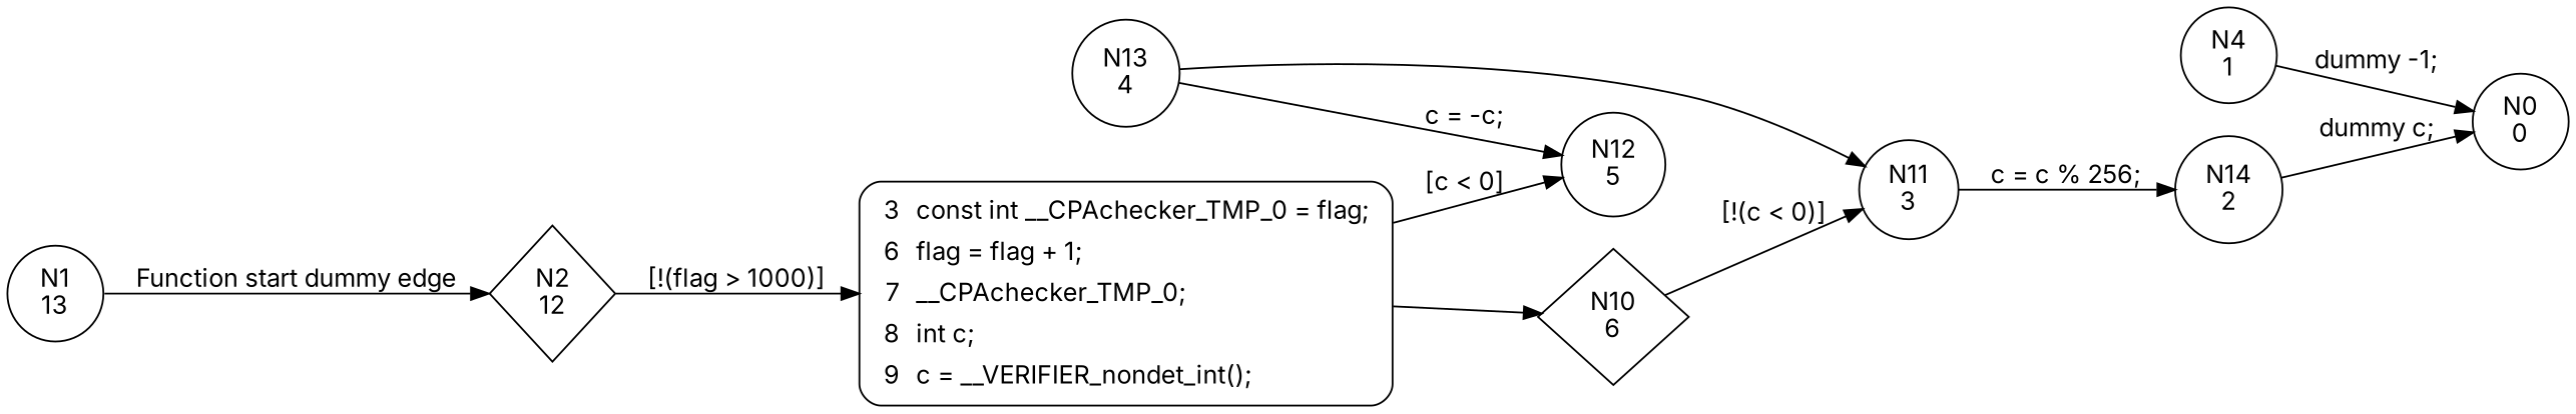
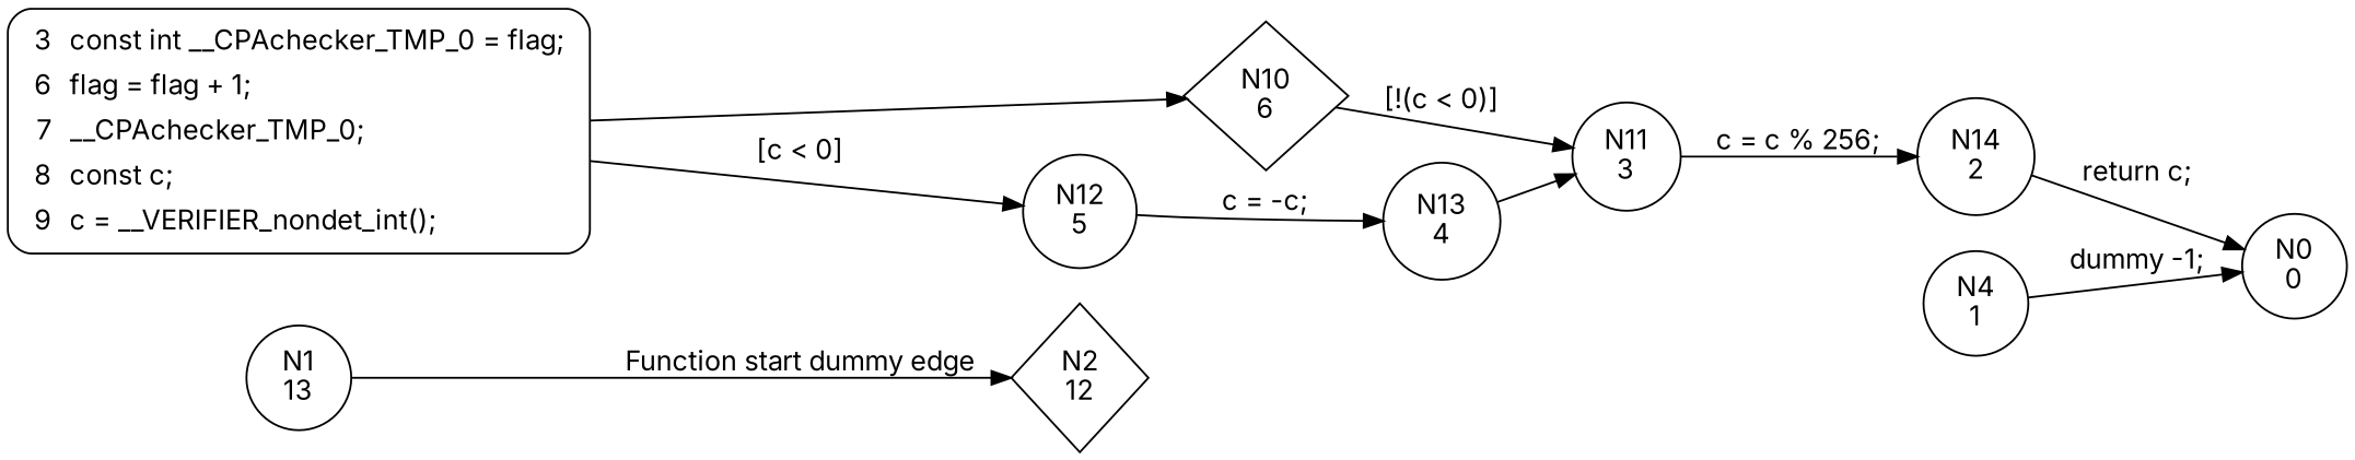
  digraph {
    fontname=Inter
    rankdir=LR
    node [fontname=Inter shape=circle]
    edge [fontname=Inter]
    n1 [label="N2\n12" shape=diamond]
-   n2 [fillcolor=white label=<<table border="0" cellborder="0" cellpadding="3" bgcolor="white"><tr><td align="right">3</td><td align="left">const int __CPAchecker_TMP_0 = flag;</td></tr><tr><td align="right">6</td><td align="left">flag = flag + 1;</td></tr><tr><td align="right">7</td><td align="left">__CPAchecker_TMP_0;</td></tr><tr><td align="right">8</td><td align="left">int c;</td></tr><tr><td align="right">9</td><td align="left">c = __VERIFIER_nondet_int();</td></tr></table>> penwidth=1 shape=Mrecord style="filled,bold"]
+   n2 [fillcolor=white label=<<table border="0" cellborder="0" cellpadding="3" bgcolor="white"><tr><td align="right">3</td><td align="left">const int __CPAchecker_TMP_0 = flag;</td></tr><tr><td align="right">6</td><td align="left">flag = flag + 1;</td></tr><tr><td align="right">7</td><td align="left">__CPAchecker_TMP_0;</td></tr><tr><td align="right">8</td><td align="left">const c;</td></tr><tr><td align="right">9</td><td align="left">c = __VERIFIER_nondet_int();</td></tr></table>> penwidth=1 shape=Mrecord style="filled,bold"]
    n3 [label="N4\n1"]
    n4 [label="N0\n0"]
    n5 [label="N10\n6" shape=diamond]
    n6 [label="N12\n5"]
    n7 [label="N11\n3"]
    n8 [label="N13\n4"]
    n9 [label="N14\n2"]
    n10 [label="N1\n13"]
-   n1 -> n2 [label="[!(flag > 1000)]"]
    n2 -> n5
    n2 -> n6 [label="[c < 0]"]
    n3 -> n4 [label="dummy -1;"]
    n5 -> n7 [label="[!(c < 0)]"]
-   n8 -> n6 [label="c = -c;"]
+   n6 -> n8 [label="c = -c;"]
    n7 -> n9 [label="c = c % 256;"]
    n8 -> n7
-   n9 -> n4 [label="dummy c;"]
+   n9 -> n4 [label="return c;"]
    n10 -> n1 [label="Function start dummy edge"]
  }
